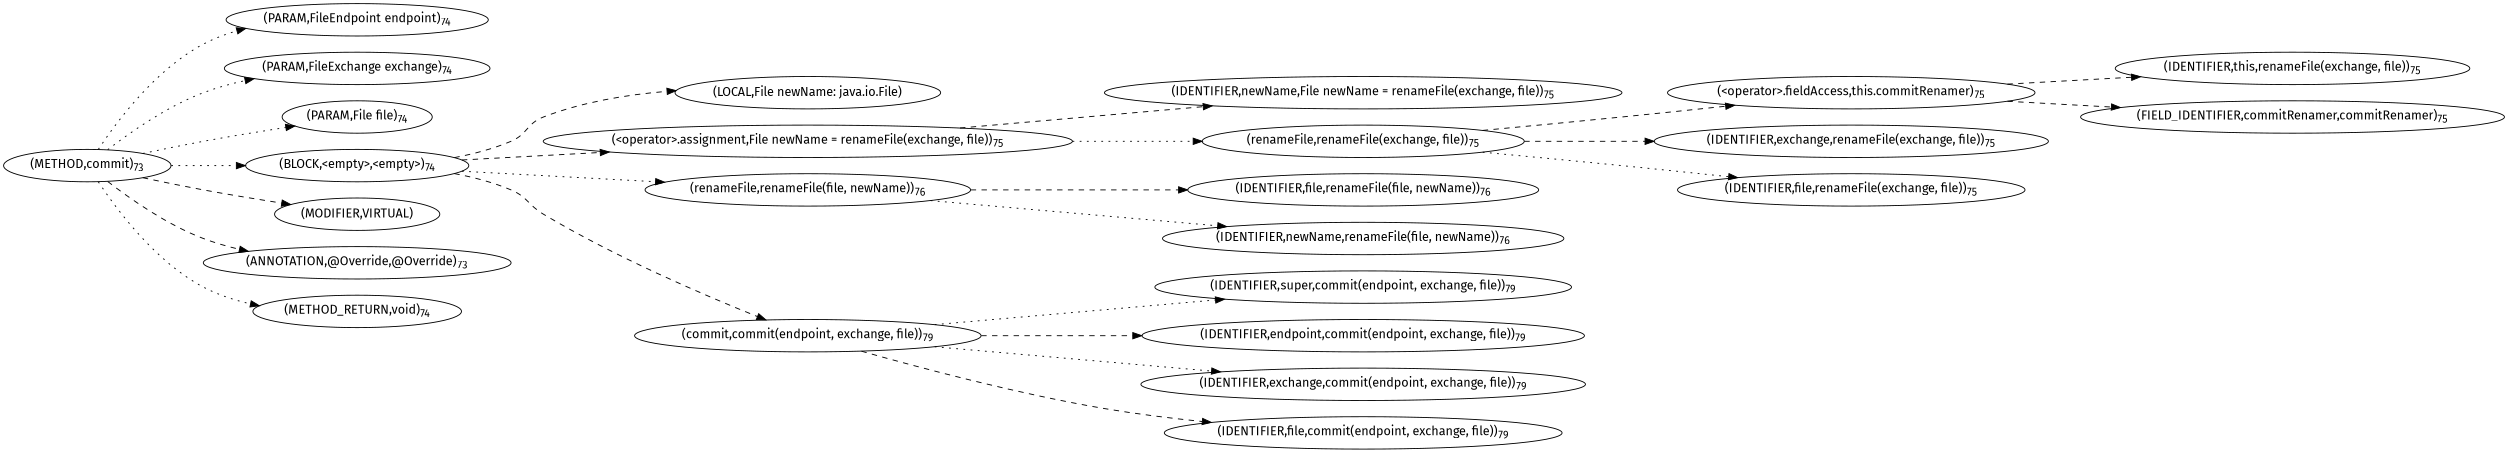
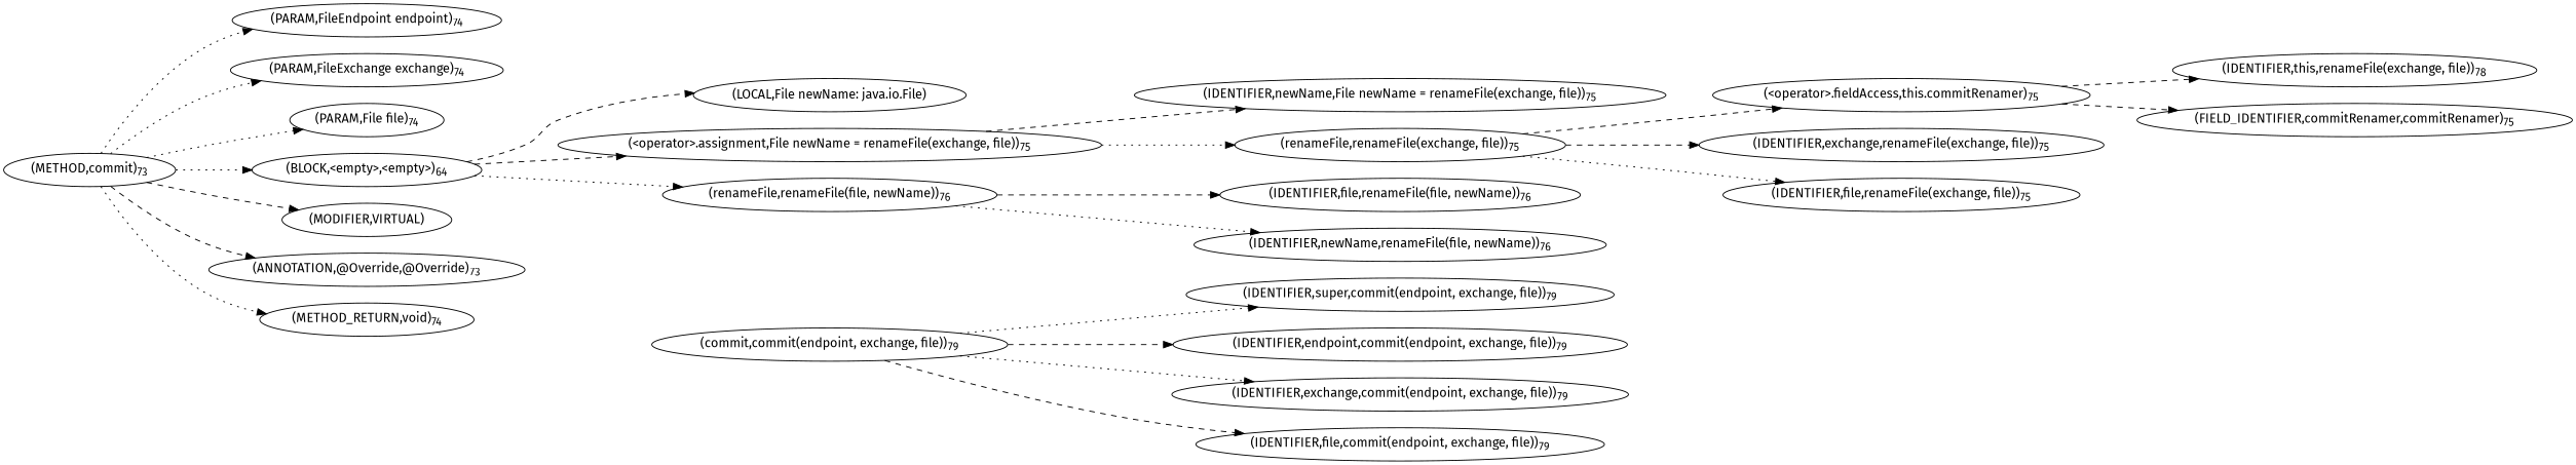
  digraph {
    fontname="Fira Sans"
    rankdir=LR
    node [fontname="Fira Sans"]
    edge [fontname="Fira Sans" style=dashed]
    n1 [label=<(METHOD,commit)<SUB>73</SUB>>]
    n2 [label=<(PARAM,FileEndpoint endpoint)<SUB>74</SUB>>]
    n3 [label=<(PARAM,FileExchange exchange)<SUB>74</SUB>>]
    n4 [label=<(PARAM,File file)<SUB>74</SUB>>]
-   n5 [label=<(BLOCK,&lt;empty&gt;,&lt;empty&gt;)<SUB>74</SUB>>]
+   n5 [label=<(BLOCK,&lt;empty&gt;,&lt;empty&gt;)<SUB>64</SUB>>]
    n6 [label=<(MODIFIER,VIRTUAL)>]
    n7 [label=<(ANNOTATION,@Override,@Override)<SUB>73</SUB>>]
    n8 [label=<(METHOD_RETURN,void)<SUB>74</SUB>>]
    n9 [label=<(LOCAL,File newName: java.io.File)>]
    n10 [label=<(&lt;operator&gt;.assignment,File newName = renameFile(exchange, file))<SUB>75</SUB>>]
    n11 [label=<(renameFile,renameFile(file, newName))<SUB>76</SUB>>]
    n12 [label=<(commit,commit(endpoint, exchange, file))<SUB>79</SUB>>]
    n13 [label=<(IDENTIFIER,newName,File newName = renameFile(exchange, file))<SUB>75</SUB>>]
    n14 [label=<(renameFile,renameFile(exchange, file))<SUB>75</SUB>>]
    n15 [label=<(IDENTIFIER,file,renameFile(file, newName))<SUB>76</SUB>>]
    n16 [label=<(IDENTIFIER,newName,renameFile(file, newName))<SUB>76</SUB>>]
    n17 [label=<(IDENTIFIER,super,commit(endpoint, exchange, file))<SUB>79</SUB>>]
    n18 [label=<(IDENTIFIER,endpoint,commit(endpoint, exchange, file))<SUB>79</SUB>>]
    n19 [label=<(IDENTIFIER,exchange,commit(endpoint, exchange, file))<SUB>79</SUB>>]
    n20 [label=<(IDENTIFIER,file,commit(endpoint, exchange, file))<SUB>79</SUB>>]
    n21 [label=<(&lt;operator&gt;.fieldAccess,this.commitRenamer)<SUB>75</SUB>>]
    n22 [label=<(IDENTIFIER,exchange,renameFile(exchange, file))<SUB>75</SUB>>]
    n23 [label=<(IDENTIFIER,file,renameFile(exchange, file))<SUB>75</SUB>>]
-   n24 [label=<(IDENTIFIER,this,renameFile(exchange, file))<SUB>75</SUB>>]
+   n24 [label=<(IDENTIFIER,this,renameFile(exchange, file))<SUB>78</SUB>>]
    n25 [label=<(FIELD_IDENTIFIER,commitRenamer,commitRenamer)<SUB>75</SUB>>]
    n1 -> n2 [style=dotted]
    n1 -> n3 [style=dotted]
    n1 -> n4 [style=dotted]
    n1 -> n5 [style=dotted]
    n1 -> n6
    n1 -> n7
    n1 -> n8 [style=dotted]
    n5 -> n9
    n5 -> n10
    n5 -> n11 [style=dotted]
-   n5 -> n12
    n10 -> n13
    n10 -> n14 [style=dotted]
    n11 -> n15
    n11 -> n16 [style=dotted]
    n12 -> n17 [style=dotted]
    n12 -> n18
    n12 -> n19 [style=dotted]
    n12 -> n20
    n14 -> n21
    n14 -> n22
    n14 -> n23 [style=dotted]
    n21 -> n24
    n21 -> n25
  }
